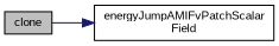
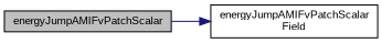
  digraph {
    rankdir=LR
    fontname="Liberation Sans"
    node [color=black fontname="Liberation Sans" fontsize=10 shape=record]
-   n1 [fillcolor=grey75 fontcolor=black height=0.2 label=clone style=filled width=0.4]
+   n1 [fillcolor=grey75 fontcolor=black height=0.2 label=energyJumpAMIFvPatchScalar style=filled width=0.4]
    n2 [height=0.2 label="energyJumpAMIFvPatchScalar\lField" width=0.4]
    n1 -> n2 [color=midnightblue fontname="Liberation Sans" fontsize=10 labelfontname=Helvetica labelfontsize=10 style=solid]
  }
